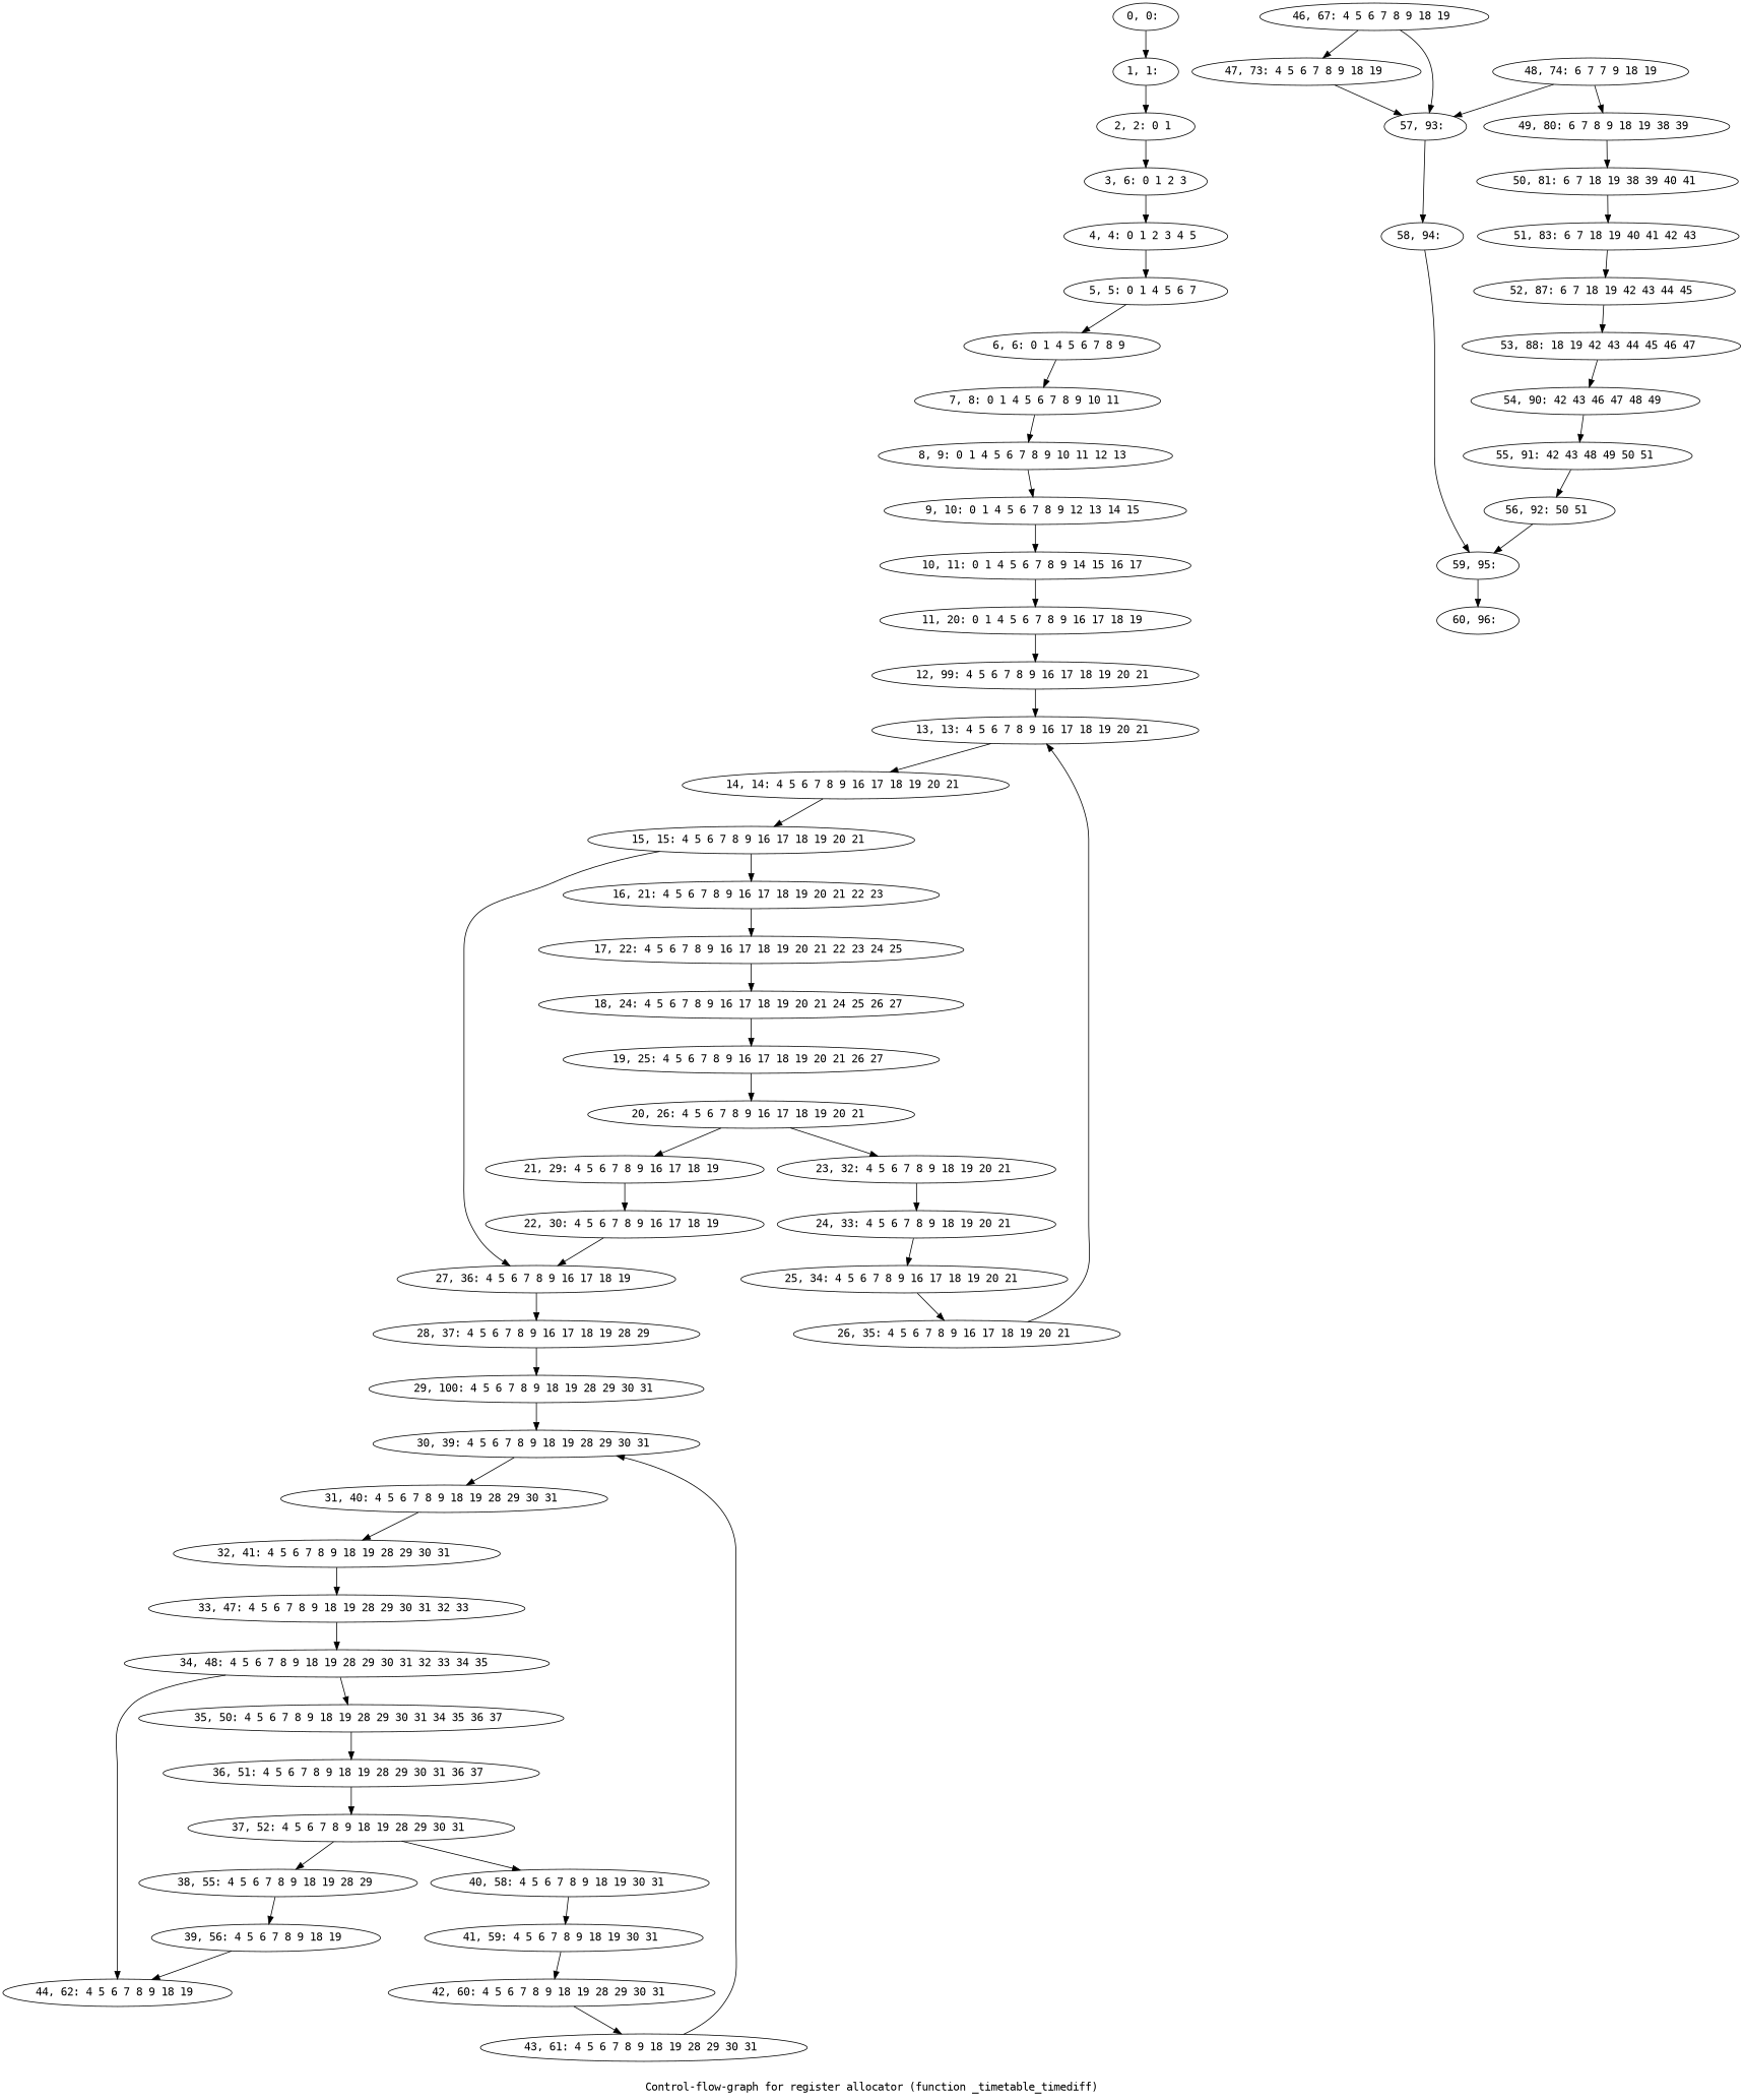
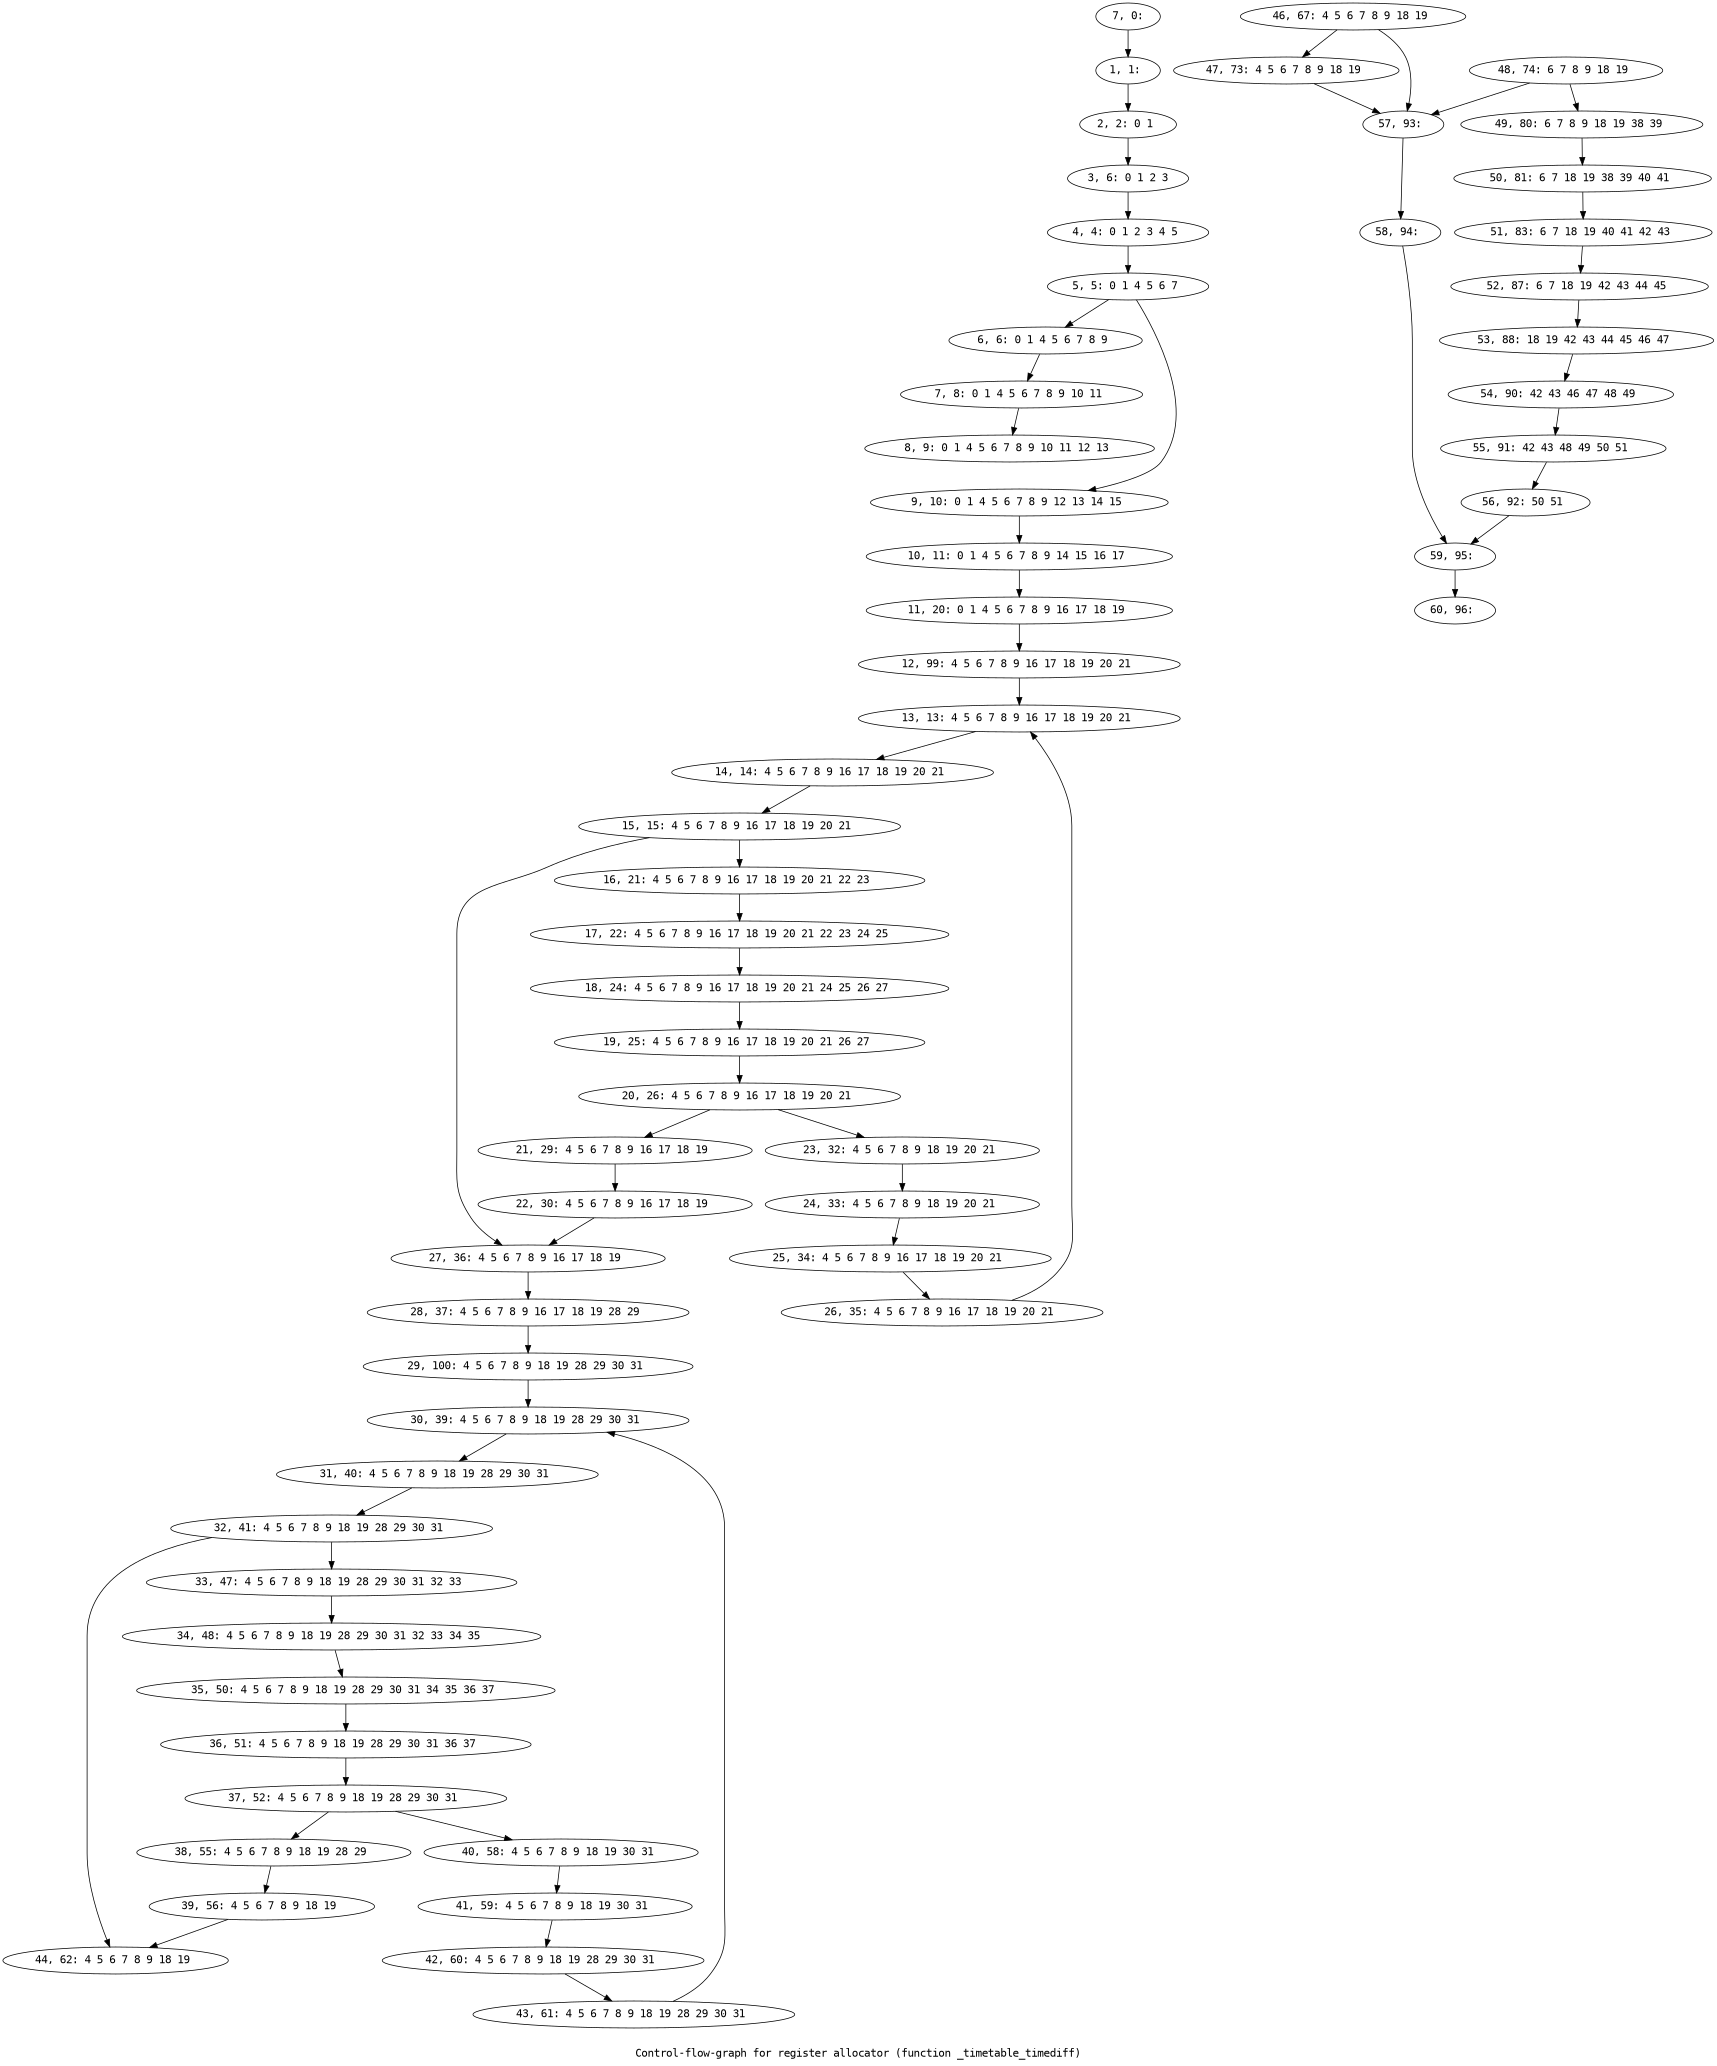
  digraph {
    fontname="DejaVu Sans Mono"
    label="Control-flow-graph for register allocator (function _timetable_timediff)"
    node [fontname="DejaVu Sans Mono"]
    edge [fontname="DejaVu Sans Mono"]
-   n1 [label="0, 0: "]
+   n1 [label="7, 0:"]
    n2 [label="1, 1: "]
    n3 [label="2, 2: 0 1 "]
    n4 [label="3, 6: 0 1 2 3"]
    n5 [label="4, 4: 0 1 2 3 4 5 "]
    n6 [label="5, 5: 0 1 4 5 6 7 "]
    n7 [label="6, 6: 0 1 4 5 6 7 8 9 "]
    n8 [label="7, 8: 0 1 4 5 6 7 8 9 10 11 "]
    n9 [label="8, 9: 0 1 4 5 6 7 8 9 10 11 12 13 "]
    n10 [label="9, 10: 0 1 4 5 6 7 8 9 12 13 14 15 "]
    n11 [label="10, 11: 0 1 4 5 6 7 8 9 14 15 16 17 "]
    n12 [label="11, 20: 0 1 4 5 6 7 8 9 16 17 18 19 "]
    n13 [label="12, 99: 4 5 6 7 8 9 16 17 18 19 20 21 "]
    n14 [label="13, 13: 4 5 6 7 8 9 16 17 18 19 20 21 "]
    n15 [label="14, 14: 4 5 6 7 8 9 16 17 18 19 20 21 "]
    n16 [label="15, 15: 4 5 6 7 8 9 16 17 18 19 20 21 "]
    n17 [label="16, 21: 4 5 6 7 8 9 16 17 18 19 20 21 22 23 "]
    n18 [label="27, 36: 4 5 6 7 8 9 16 17 18 19 "]
    n19 [label="17, 22: 4 5 6 7 8 9 16 17 18 19 20 21 22 23 24 25 "]
    n20 [label="28, 37: 4 5 6 7 8 9 16 17 18 19 28 29 "]
    n21 [label="18, 24: 4 5 6 7 8 9 16 17 18 19 20 21 24 25 26 27 "]
    n22 [label="19, 25: 4 5 6 7 8 9 16 17 18 19 20 21 26 27 "]
    n23 [label="20, 26: 4 5 6 7 8 9 16 17 18 19 20 21 "]
    n24 [label="21, 29: 4 5 6 7 8 9 16 17 18 19 "]
    n25 [label="23, 32: 4 5 6 7 8 9 18 19 20 21 "]
    n26 [label="22, 30: 4 5 6 7 8 9 16 17 18 19 "]
    n27 [label="24, 33: 4 5 6 7 8 9 18 19 20 21 "]
    n28 [label="25, 34: 4 5 6 7 8 9 16 17 18 19 20 21 "]
    n29 [label="26, 35: 4 5 6 7 8 9 16 17 18 19 20 21 "]
    n30 [label="29, 100: 4 5 6 7 8 9 18 19 28 29 30 31 "]
    n31 [label="30, 39: 4 5 6 7 8 9 18 19 28 29 30 31 "]
    n32 [label="31, 40: 4 5 6 7 8 9 18 19 28 29 30 31 "]
    n33 [label="32, 41: 4 5 6 7 8 9 18 19 28 29 30 31 "]
    n34 [label="33, 47: 4 5 6 7 8 9 18 19 28 29 30 31 32 33 "]
    n35 [label="44, 62: 4 5 6 7 8 9 18 19 "]
    n36 [label="34, 48: 4 5 6 7 8 9 18 19 28 29 30 31 32 33 34 35 "]
    n37 [label="35, 50: 4 5 6 7 8 9 18 19 28 29 30 31 34 35 36 37 "]
    n38 [label="36, 51: 4 5 6 7 8 9 18 19 28 29 30 31 36 37 "]
    n39 [label="37, 52: 4 5 6 7 8 9 18 19 28 29 30 31 "]
    n40 [label="38, 55: 4 5 6 7 8 9 18 19 28 29 "]
    n41 [label="40, 58: 4 5 6 7 8 9 18 19 30 31 "]
    n42 [label="39, 56: 4 5 6 7 8 9 18 19 "]
    n43 [label="41, 59: 4 5 6 7 8 9 18 19 30 31 "]
    n44 [label="42, 60: 4 5 6 7 8 9 18 19 28 29 30 31 "]
    n45 [label="43, 61: 4 5 6 7 8 9 18 19 28 29 30 31 "]
    n46 [label="46, 67: 4 5 6 7 8 9 18 19 "]
    n47 [label="47, 73: 4 5 6 7 8 9 18 19 "]
    n48 [label="57, 93: "]
    n49 [label="58, 94: "]
-   n50 [label="48, 74: 6 7 7 9 18 19"]
+   n50 [label="48, 74: 6 7 8 9 18 19 "]
    n51 [label="49, 80: 6 7 8 9 18 19 38 39 "]
    n52 [label="50, 81: 6 7 18 19 38 39 40 41 "]
    n53 [label="51, 83: 6 7 18 19 40 41 42 43 "]
    n54 [label="52, 87: 6 7 18 19 42 43 44 45 "]
    n55 [label="53, 88: 18 19 42 43 44 45 46 47 "]
    n56 [label="54, 90: 42 43 46 47 48 49 "]
    n57 [label="55, 91: 42 43 48 49 50 51 "]
    n58 [label="56, 92: 50 51 "]
    n59 [label="59, 95: "]
    n60 [label="60, 96: "]
    n1 -> n2
    n2 -> n3
    n3 -> n4
    n4 -> n5
    n5 -> n6
    n6 -> n7
    n7 -> n8
    n8 -> n9
-   n9 -> n10
+   n6 -> n10
    n10 -> n11
    n11 -> n12
    n12 -> n13
    n13 -> n14
    n14 -> n15
    n15 -> n16
    n16 -> n17
    n16 -> n18
    n17 -> n19
    n18 -> n20
    n19 -> n21
    n20 -> n30
    n21 -> n22
    n22 -> n23
    n23 -> n24
    n23 -> n25
    n24 -> n26
    n25 -> n27
    n26 -> n18
    n27 -> n28
    n28 -> n29
    n29 -> n14
    n30 -> n31
    n31 -> n32
    n32 -> n33
    n33 -> n34
-   n36 -> n35
+   n33 -> n35
    n34 -> n36
    n36 -> n37
    n37 -> n38
    n38 -> n39
    n39 -> n40
    n39 -> n41
    n40 -> n42
    n41 -> n43
    n42 -> n35
    n43 -> n44
    n44 -> n45
    n45 -> n31
    n46 -> n47
    n46 -> n48
    n47 -> n48
    n48 -> n49
    n49 -> n59
    n50 -> n48
    n50 -> n51
    n51 -> n52
    n52 -> n53
    n53 -> n54
    n54 -> n55
    n55 -> n56
    n56 -> n57
    n57 -> n58
    n58 -> n59
    n59 -> n60
  }
